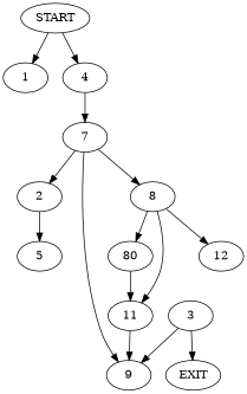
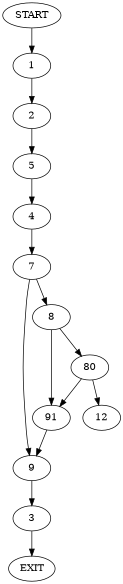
  digraph {
    n1 [label=START]
    1
    2
    n4 [label=EXIT]
    5
    3
    4
    7
    9
    8
    n11 [label=80]
-   11
+   11 [label=91]
    12
    n1 -> 1
-   7 -> 2
+   1 -> 2
    2 -> 5
-   n1 -> 4
+   5 -> 4
    3 -> n4
    4 -> 7
    7 -> 9
    7 -> 8
-   3 -> 9
+   9 -> 3
    8 -> n11
    8 -> 11
    n11 -> 11
-   8 -> 12
+   n11 -> 12
    11 -> 9
  }
